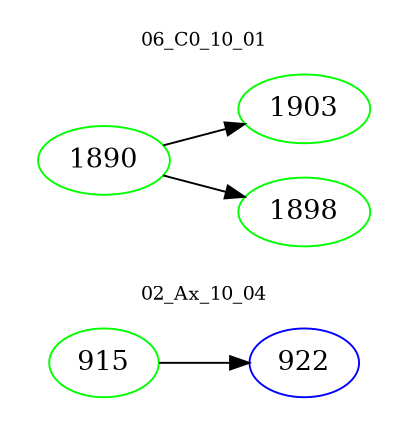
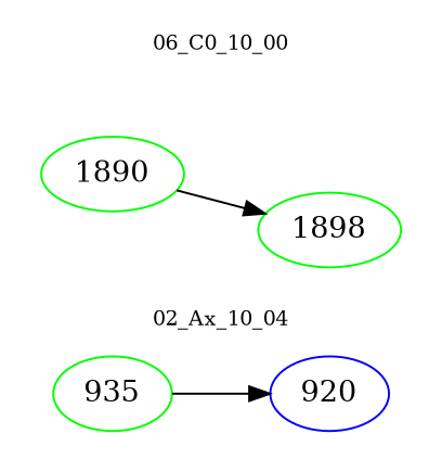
  digraph {
    rankdir=LR
    node [color=green]
    edge [color=black]
-   n1 [label=915]
-   n2 [color=blue label=922]
+   n1 [label=935]
+   n2 [color=blue label=920]
    n3 [label=1890]
    n4 [label=1898]
-   n5 [label=1903]
    subgraph cluster_1 {
      color=white
      fontsize=10
      label="02_Ax_10_04"
      n1
      n2
    }
    subgraph cluster_2 {
      color=white
      fontsize=10
-     label="06_C0_10_01"
+     label="06_C0_10_00"
      n3
      n4
-     n5
    }
    n1 -> n2
    n3 -> n4
-   n3 -> n5
  }
